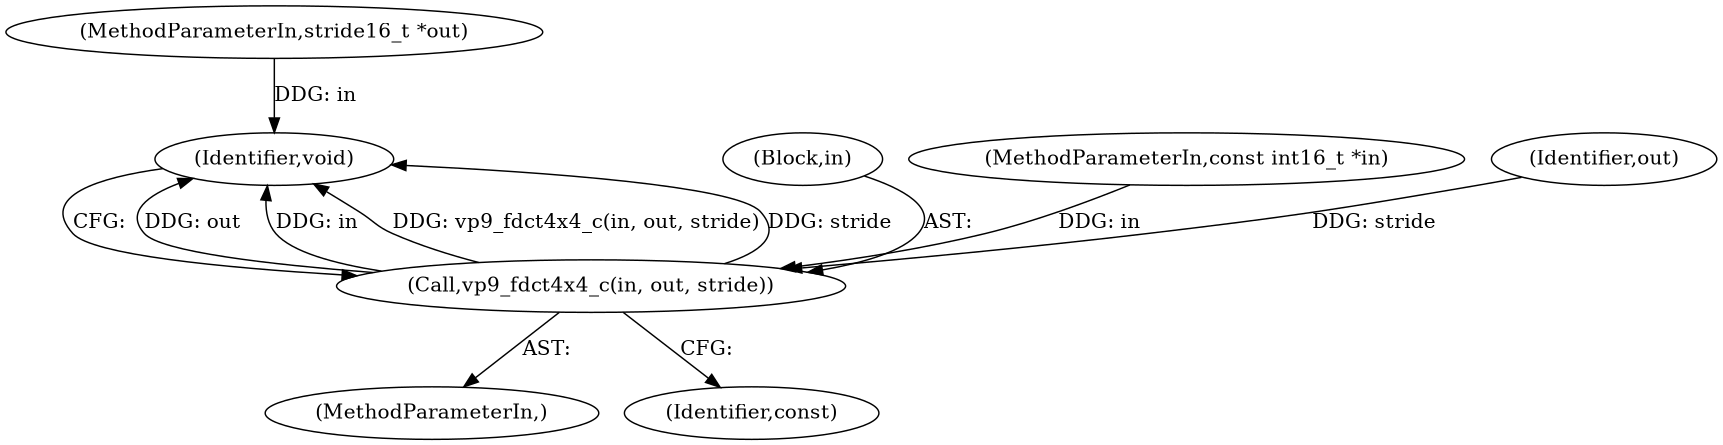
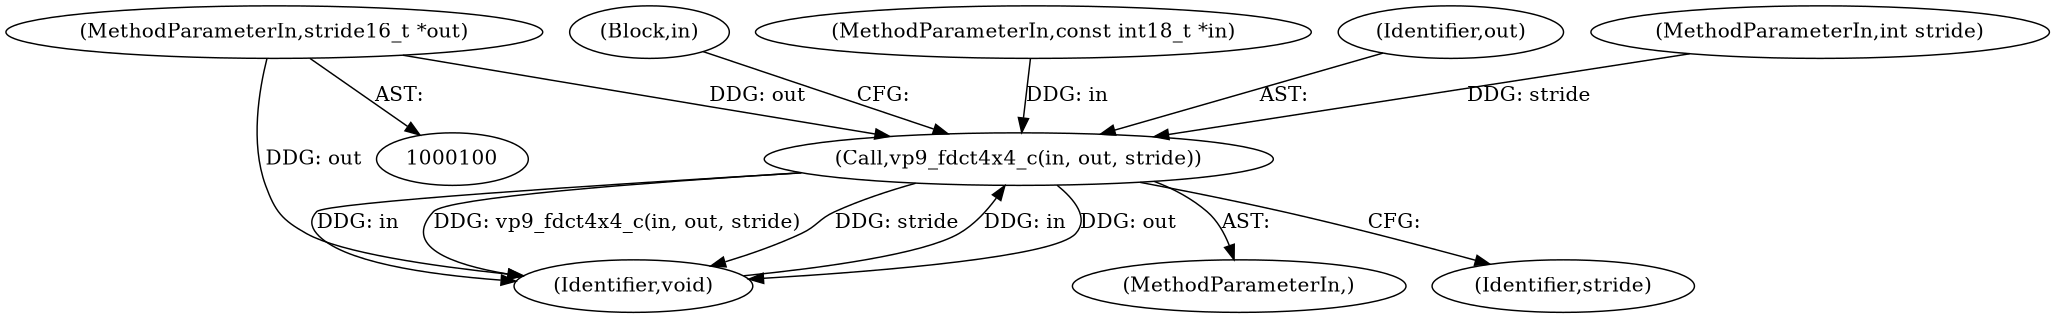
  digraph {
    n1 [label="(MethodParameterIn,stride16_t *out)"]
    n2 [label="(Call,vp9_fdct4x4_c(in, out, stride))"]
    n3 [label="(Identifier,void)"]
+   1000100
    n5 [label="(MethodParameterIn,)"]
-   n6 [label="(Identifier,const)"]
+   n6 [label="(Identifier,stride)"]
    n7 [label="(Block,in)"]
-   n8 [label="(MethodParameterIn,const int16_t *in)"]
+   n8 [label="(MethodParameterIn,const int18_t *in)"]
    n9 [label="(Identifier,out)"]
-   n1 -> n3 [label="DDG: in"]
+   n10 [label="(MethodParameterIn,int stride)"]
+   n1 -> n2 [label="DDG: out"]
+   n1 -> n3 [label="DDG: out"]
+   n1 -> 1000100 [label="AST: "]
    n2 -> n3 [label="DDG: out"]
    n2 -> n3 [label="DDG: in"]
    n2 -> n3 [label="DDG: vp9_fdct4x4_c(in, out, stride)"]
    n2 -> n3 [label="DDG: stride"]
    n2 -> n5 [label="AST: "]
    n2 -> n6 [label="CFG: "]
-   n3 -> n2 [label="CFG: "]
-   n7 -> n2 [label="AST: "]
+   n3 -> n2 [label="DDG: in"]
+   n7 -> n2 [label="CFG: "]
    n8 -> n2 [label="DDG: in"]
-   n9 -> n2 [label="DDG: stride"]
+   n9 -> n2 [label="AST: "]
+   n10 -> n2 [label="DDG: stride"]
  }
